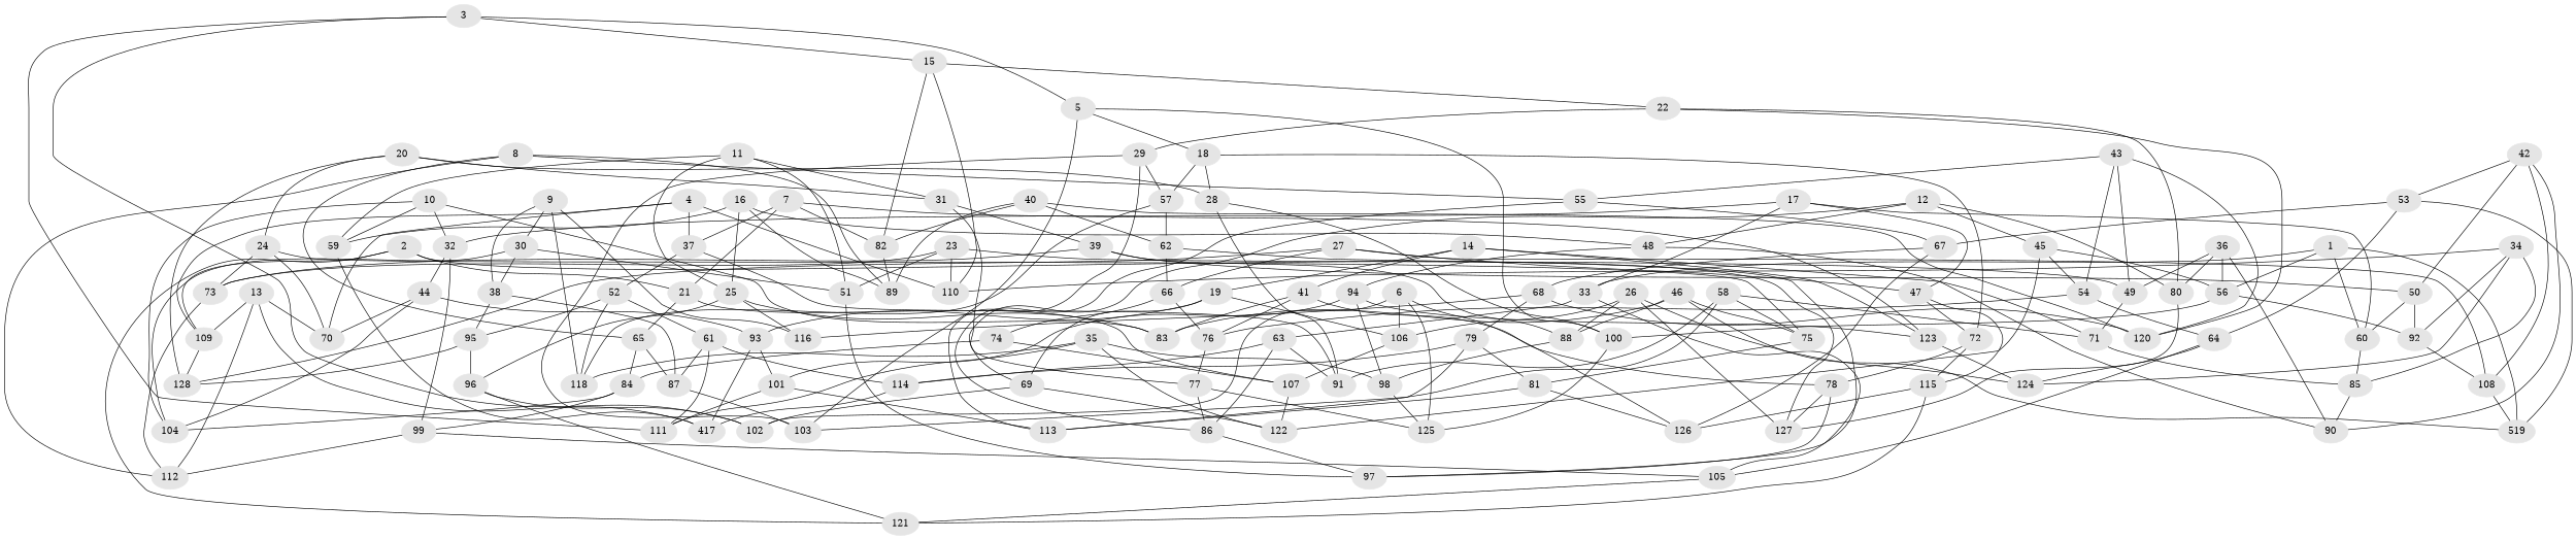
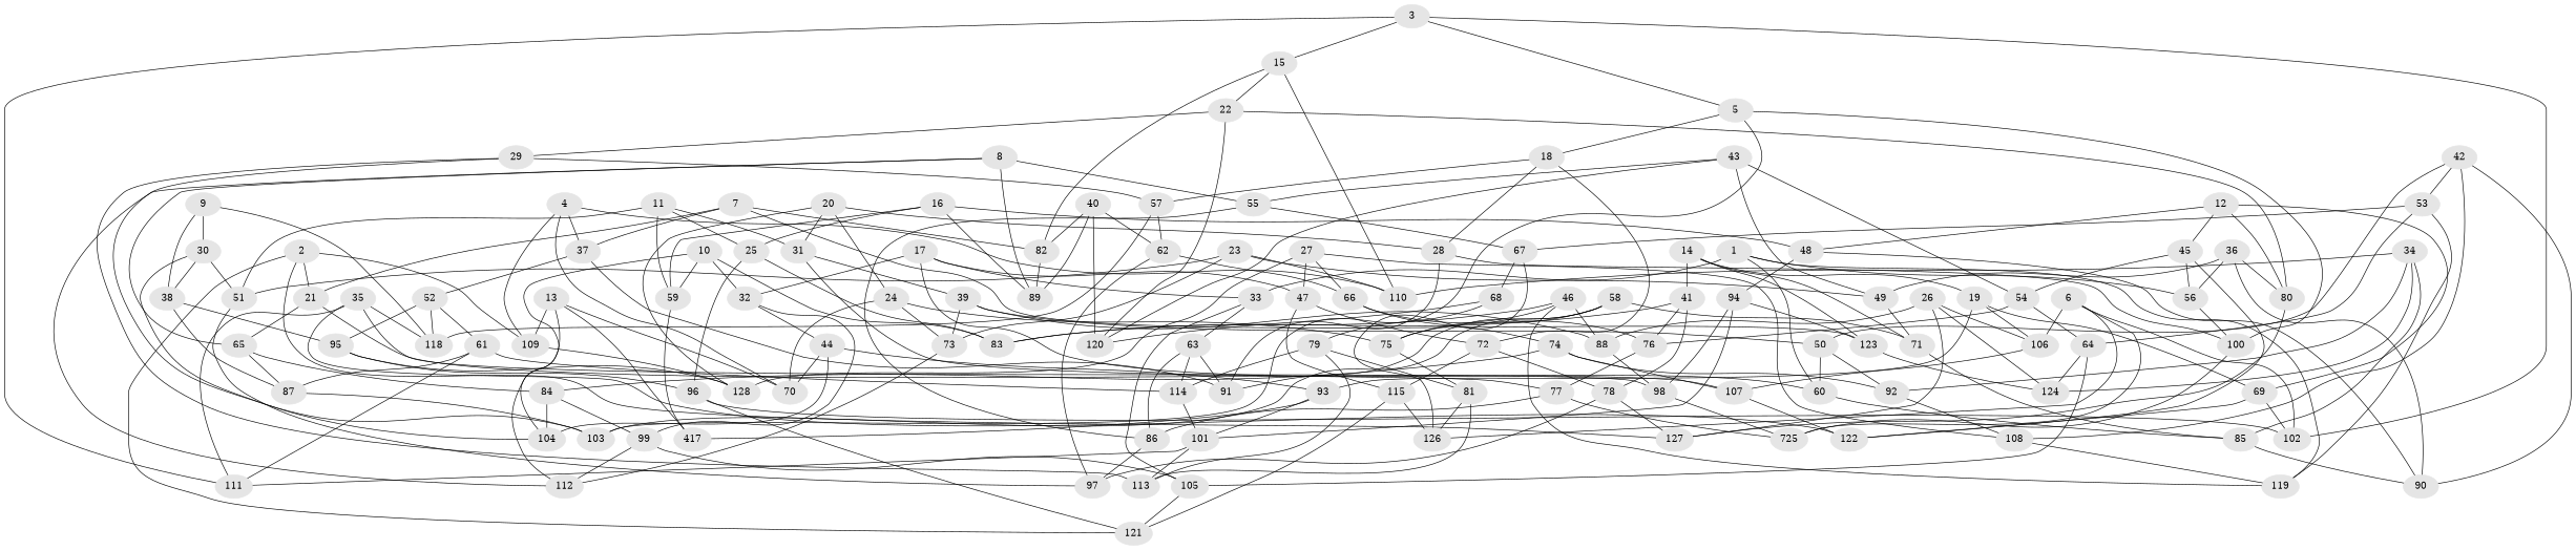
  graph {
    node [color=gray90 style=filled]
    1
    33
    56
    60
-   119 [label=519]
+   119
    63
    105
    100
    85
    2
    21
    109
    121
    127
    65
    107
    128
    3
    5
    15
    102
    111
    18
    103
    110
    82
    22
    4
    37
    70
    91
    52
    28
    57
    72
-   125
+   125 [label=725]
    6
    106
    126
    7
    123
    89
    124
    8
    55
    112
    67
    86
    87
    84
    9
    30
    38
-   116
    118
    104
    51
    95
    10
    32
    59
    83
    44
    99
    n65 [label=417]
    11
    31
    25
    39
    77
    97
    12
    45
    48
    69
    80
    122
    54
    90
    94
    13
    14
    19
    41
    71
    93
    76
    78
    29
    120
    16
    96
    17
    47
    115
    62
    101
    20
    24
    73
    75
    113
    23
    49
    81
    26
    88
    98
    27
    66
    108
    74
    50
    114
    34
    92
    35
    36
    61
    40
    42
    53
    64
    43
    46
    68
    58
    79
    1 -- 33
    1 -- 56
    1 -- 60
    1 -- 119
    33 -- 63
    33 -- 105
    56 -- 100
    60 -- 85
    63 -- 91
    63 -- 86
    63 -- 114
    105 -- 121
    100 -- 125
    85 -- 90
    2 -- 21
    2 -- 109
    2 -- 121
    2 -- 127
    21 -- 65
    21 -- 107
    109 -- 128
    65 -- 87
    65 -- 84
    107 -- 122
    3 -- 5
    3 -- 15
    3 -- 102
    3 -- 111
    5 -- 100
    5 -- 18
    5 -- 103
    15 -- 110
    15 -- 82
    15 -- 22
    18 -- 28
    18 -- 57
    18 -- 72
    82 -- 89
    22 -- 80
    22 -- 29
    22 -- 120
    4 -- 109
    4 -- 110
    4 -- 37
    4 -- 70
    37 -- 91
    37 -- 52
    52 -- 118
    52 -- 95
    52 -- 61
    28 -- 100
    28 -- 91
    57 -- 118
    57 -- 62
    72 -- 78
    72 -- 115
    6 -- 102
    6 -- 125
    6 -- 106
    6 -- 126
    106 -- 107
    7 -- 21
    7 -- 82
    7 -- 37
    7 -- 123
    123 -- 124
    8 -- 65
    8 -- 89
    8 -- 55
    8 -- 112
    55 -- 67
    55 -- 86
    67 -- 126
    67 -- 68
    86 -- 97
    87 -- 103
    84 -- 104
    84 -- 99
    9 -- 30
    9 -- 38
-   9 -- 116
    9 -- 118
    30 -- 38
    30 -- 104
    30 -- 51
    38 -- 87
    38 -- 95
    51 -- 97
    95 -- 128
    95 -- 96
    10 -- 104
    10 -- 32
    10 -- 59
    10 -- 83
    32 -- 44
    32 -- 99
    59 -- n65
    44 -- 70
    44 -- 104
    44 -- 93
    99 -- 105
    99 -- 112
    11 -- 51
    11 -- 59
    11 -- 31
    11 -- 25
    31 -- 39
    31 -- 77
-   25 -- 116
    25 -- 83
    25 -- 96
    39 -- 73
    39 -- 88
    39 -- 50
    77 -- 125
    77 -- 86
    12 -- 45
    12 -- 48
    12 -- 69
    12 -- 80
    45 -- 56
    45 -- 122
    45 -- 54
    48 -- 90
    48 -- 94
    69 -- 102
    69 -- 122
    80 -- 127
    54 -- 76
    54 -- 64
    94 -- 123
    94 -- 101
    94 -- 98
    13 -- 109
    13 -- 70
    13 -- 112
    13 -- n65
    14 -- 123
    14 -- 19
    14 -- 41
    14 -- 71
    19 -- 106
    19 -- 69
    19 -- 93
    41 -- 83
    41 -- 76
    41 -- 78
    71 -- 85
    93 -- n65
    93 -- 101
    76 -- 77
    78 -- 127
    78 -- 97
    29 -- 103
    29 -- 57
    29 -- 113
    16 -- 89
    16 -- 59
    16 -- 25
    16 -- 48
    96 -- 121
    96 -- 102
    17 -- 33
    17 -- 60
    17 -- 32
    17 -- 47
    47 -- 72
    47 -- 115
    115 -- 121
    115 -- 126
    62 -- 97
    62 -- 66
    101 -- 111
    101 -- 113
    20 -- 128
    20 -- 28
    20 -- 31
    20 -- 24
    24 -- 70
    24 -- 73
    24 -- 75
    73 -- 112
    75 -- 81
    23 -- 110
    23 -- 51
    23 -- 73
    23 -- 49
    49 -- 71
    81 -- 126
    81 -- 113
    26 -- 127
    26 -- 106
    26 -- 124
    26 -- 88
    88 -- 98
    98 -- 125
    27 -- 128
    27 -- 47
    27 -- 66
    27 -- 108
    66 -- 76
    66 -- 74
    108 -- 119
    74 -- 107
    74 -- 84
-   56 -- 92
+   74 -- 92
    50 -- 60
    50 -- 92
-   114 -- n65
+   114 -- 101
    34 -- 85
    34 -- 110
    34 -- 124
    34 -- 92
    92 -- 108
    35 -- 111
    35 -- 118
    35 -- 122
    35 -- 98
    36 -- 56
    36 -- 80
    36 -- 90
    36 -- 49
    61 -- 111
    61 -- 87
    61 -- 114
    40 -- 82
    40 -- 89
    40 -- 120
    40 -- 62
    42 -- 90
    42 -- 108
    42 -- 50
    42 -- 53
    53 -- 119
    53 -- 67
    53 -- 64
    64 -- 105
    64 -- 124
    43 -- 55
    43 -- 54
    43 -- 120
    43 -- 49
    46 -- 119
    46 -- 83
    46 -- 75
    46 -- 88
-   68 -- 116
    68 -- 120
    68 -- 79
    58 -- 103
    58 -- 91
    58 -- 71
    58 -- 75
    79 -- 113
    79 -- 81
    79 -- 114
  }
